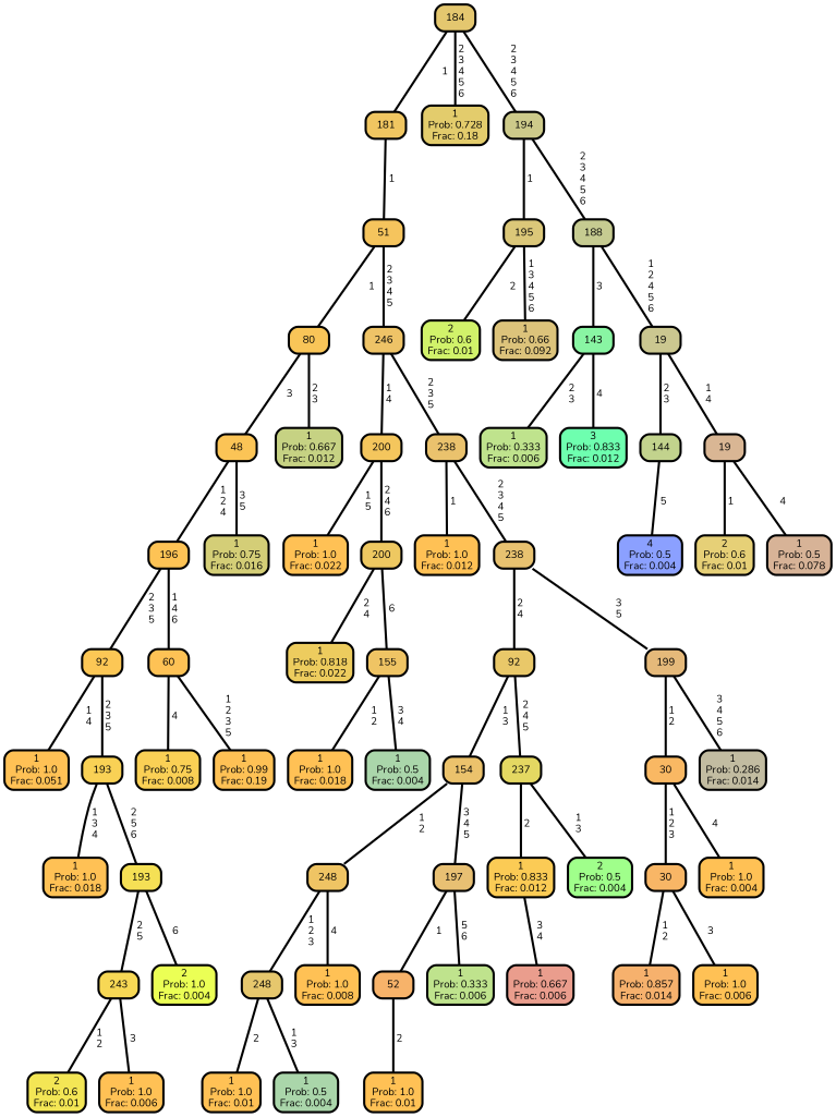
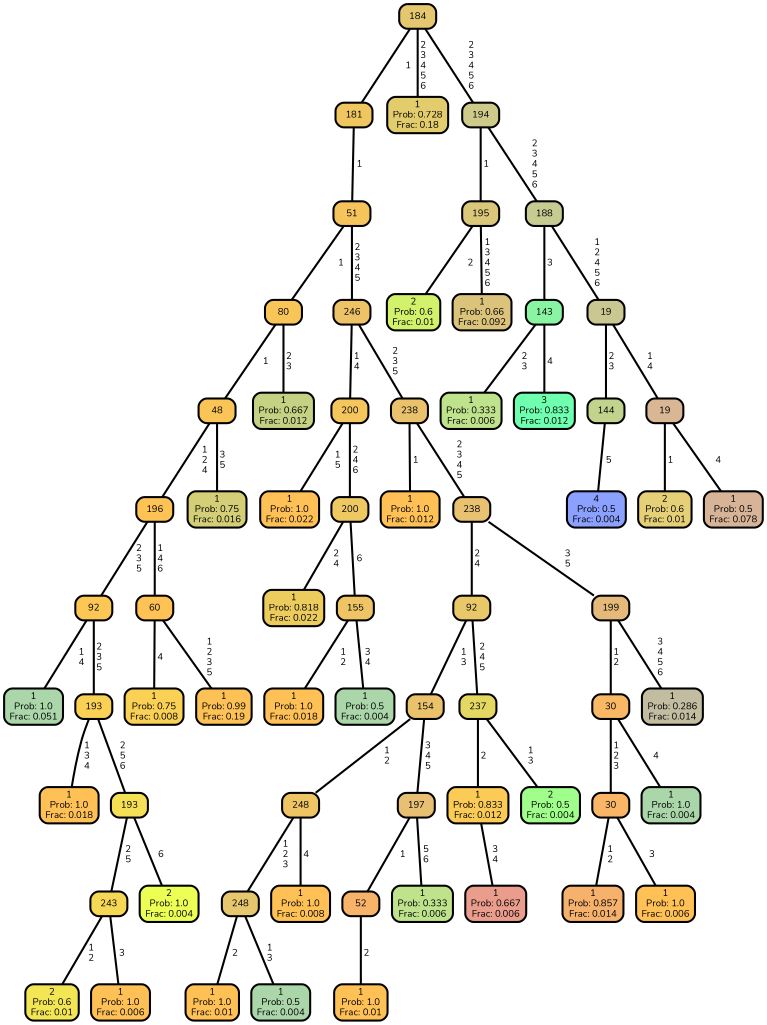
  graph {
    fontname=Nunito
    ranksep="0 equally"
    splines=straight
    node [color=black fillcolor="#ffc155" fontcolor=black fontname=Nunito penwidth=3 shape=box style="filled, rounded"]
    edge [color=black fontname=Nunito penwidth=3]
-   n1 [label="1\nProb: 1.0\nFrac: 0.051"]
+   n1 [fillcolor="#aad6aa" label="1\nProb: 1.0\nFrac: 0.051"]
    n2 [fillcolor="#fcc755" label=92]
    n3 [fillcolor="#f9d155" label=193]
    n4 [label="1\nProb: 1.0\nFrac: 0.018"]
    n5 [fillcolor="#f5e055" label=193]
    n6 [fillcolor="#f7d855" label=243]
    n7 [fillcolor="#ebff55" label="2\nProb: 1.0\nFrac: 0.004"]
    n8 [fillcolor="#f3e655" label="2\nProb: 0.6\nFrac: 0.01"]
    n9 [label="1\nProb: 1.0\nFrac: 0.006"]
    n10 [fillcolor="#fec355" label=196]
    n11 [fillcolor="#fec255" label=60]
    n12 [fillcolor="#fad055" label="1\nProb: 0.75\nFrac: 0.008"]
    n13 [fillcolor="#fec155" label="1\nProb: 0.99\nFrac: 0.19"]
    n14 [fillcolor="#fbc456" label=48]
    n15 [fillcolor="#d4ce77" label="1\nProb: 0.75\nFrac: 0.016"]
    n16 [fillcolor="#f9c558" label=80]
    n17 [fillcolor="#c6d283" label="1\nProb: 0.667\nFrac: 0.012"]
    n18 [fillcolor="#f5c45d" label=51]
    n19 [fillcolor="#eec367" label=246]
    n20 [fillcolor="#f4c65d" label=200]
    n21 [fillcolor="#eac26d" label=238]
    n22 [label="1\nProb: 1.0\nFrac: 0.022"]
    n23 [fillcolor="#eec861" label=200]
    n24 [fillcolor="#edcc5e" label="1\nProb: 0.818\nFrac: 0.022"]
    n25 [fillcolor="#efc464" label=155]
    n26 [label="1\nProb: 1.0\nFrac: 0.018"]
    n27 [fillcolor="#aad6aa" label="1\nProb: 0.5\nFrac: 0.004"]
    n28 [label="1\nProb: 1.0\nFrac: 0.012"]
    n29 [fillcolor="#e8c270" label=238]
    n30 [fillcolor="#e9c869" label=92]
    n31 [fillcolor="#e5b97a" label=199]
    n32 [label="1\nProb: 1.0\nFrac: 0.01"]
    n33 [fillcolor="#e6c76d" label=248]
    n34 [fillcolor="#aad6aa" label="1\nProb: 0.5\nFrac: 0.004"]
    n35 [fillcolor="#efc464" label=248]
    n36 [label="1\nProb: 1.0\nFrac: 0.008"]
    n37 [fillcolor="#ebc26c" label=154]
    n38 [fillcolor="#e8c073" label=197]
    n39 [fillcolor="#f7b36a" label=52]
    n40 [fillcolor="#bfe38d" label="1\nProb: 0.333\nFrac: 0.006"]
    n41 [label="1\nProb: 1.0\nFrac: 0.01"]
    n42 [fillcolor="#ea9d8d" label="1\nProb: 0.667\nFrac: 0.006"]
    n43 [fillcolor="#e4d862" label=237]
    n44 [fillcolor="#fbcb55" label="1\nProb: 0.833\nFrac: 0.012"]
    n45 [fillcolor="#a0ff8b" label="2\nProb: 0.5\nFrac: 0.004"]
    n46 [fillcolor="#f9b863" label=30]
    n47 [fillcolor="#c2bca1" label="1\nProb: 0.286\nFrac: 0.014"]
    n48 [fillcolor="#f6b16d" label="1\nProb: 0.857\nFrac: 0.014"]
    n49 [fillcolor="#f8b666" label=30]
    n50 [label="1\nProb: 1.0\nFrac: 0.006"]
-   n51 [label="1\nProb: 1.0\nFrac: 0.004"]
+   n51 [fillcolor="#aad6aa" label="1\nProb: 1.0\nFrac: 0.004"]
    n52 [fillcolor="#f0c661" label=181]
    n53 [fillcolor="#e3cc6c" label="1\nProb: 0.728\nFrac: 0.18"]
    n54 [fillcolor="#e4c76f" label=184]
    n55 [fillcolor="#cdca8a" label=194]
    n56 [fillcolor="#dbc779" label=195]
    n57 [fillcolor="#c6cb91" label=188]
    n58 [fillcolor="#d1f26a" label="2\nProb: 0.6\nFrac: 0.01"]
    n59 [fillcolor="#dcc37b" label="1\nProb: 0.66\nFrac: 0.092"]
    n60 [fillcolor="#89f5a3" label=143]
    n61 [fillcolor="#cbc790" label=19]
    n62 [fillcolor="#bfe38d" label="1\nProb: 0.333\nFrac: 0.006"]
    n63 [fillcolor="#6effaf" label="3\nProb: 0.833\nFrac: 0.012"]
    n64 [fillcolor="#c2d38d" label=144]
    n65 [fillcolor="#d9b694" label=19]
    n66 [fillcolor="#8ba0ff" label="4\nProb: 0.5\nFrac: 0.004"]
    n67 [fillcolor="#e6d077" label="2\nProb: 0.6\nFrac: 0.01"]
    n68 [fillcolor="#d7b397" label="1\nProb: 0.5\nFrac: 0.078"]
    subgraph sub_1 {
      rank=same
    }
    n2 -- n1 [label=" 1\n 4"]
    n2 -- n3 [label=" 2\n 3\n 5"]
    n3 -- n4 [label=" 1\n 3\n 4"]
    n3 -- n5 [label=" 2\n 5\n 6"]
    n5 -- n6 [label=" 2\n 5"]
    n5 -- n7 [label=" 6"]
    n6 -- n8 [label=" 1\n 2"]
    n6 -- n9 [label=" 3"]
    n10 -- n2 [label=" 2\n 3\n 5"]
    n10 -- n11 [label=" 1\n 4\n 6"]
    n11 -- n12 [label=" 4"]
    n11 -- n13 [label=" 1\n 2\n 3\n 5"]
    n14 -- n10 [label=" 1\n 2\n 4"]
    n14 -- n15 [label=" 3\n 5"]
-   n16 -- n14 [label=" 3"]
+   n16 -- n14 [label=" 1"]
    n16 -- n17 [label=" 2\n 3"]
    n18 -- n16 [label=" 1"]
    n18 -- n19 [label=" 2\n 3\n 4\n 5"]
    n19 -- n20 [label=" 1\n 4"]
    n19 -- n21 [label=" 2\n 3\n 5"]
    n20 -- n22 [label=" 1\n 5"]
    n20 -- n23 [label=" 2\n 4\n 6"]
    n21 -- n28 [label=" 1"]
    n21 -- n29 [label=" 2\n 3\n 4\n 5"]
    n23 -- n24 [label=" 2\n 4"]
    n23 -- n25 [label=" 6"]
    n25 -- n26 [label=" 1\n 2"]
    n25 -- n27 [label=" 3\n 4"]
    n29 -- n30 [label=" 2\n 4"]
    n29 -- n31 [label=" 3\n 5"]
    n30 -- n37 [label=" 1\n 3"]
    n30 -- n43 [label=" 2\n 4\n 5"]
    n31 -- n46 [label=" 1\n 2"]
    n31 -- n47 [label=" 3\n 4\n 5\n 6"]
    n33 -- n32 [label=" 2"]
    n33 -- n34 [label=" 1\n 3"]
    n35 -- n33 [label=" 1\n 2\n 3"]
    n35 -- n36 [label=" 4"]
    n37 -- n35 [label=" 1\n 2"]
    n37 -- n38 [label=" 3\n 4\n 5"]
    n38 -- n39 [label=" 1"]
    n38 -- n40 [label=" 5\n 6"]
    n39 -- n41 [label=" 2"]
    n43 -- n44 [label=" 2"]
    n43 -- n45 [label=" 1\n 3"]
    n44 -- n42 [label=" 3\n 4"]
    n46 -- n49 [label=" 1\n 2\n 3"]
    n46 -- n51 [label=" 4"]
    n49 -- n48 [label=" 1\n 2"]
    n49 -- n50 [label=" 3"]
    n52 -- n18 [label=" 1"]
    n54 -- n52 [label=" 1"]
    n54 -- n53 [label=" 2\n 3\n 4\n 5\n 6"]
    n54 -- n55 [label=" 2\n 3\n 4\n 5\n 6"]
    n55 -- n56 [label=" 1"]
    n55 -- n57 [label=" 2\n 3\n 4\n 5\n 6"]
    n56 -- n58 [label=" 2"]
    n56 -- n59 [label=" 1\n 3\n 4\n 5\n 6"]
    n57 -- n60 [label=" 3"]
    n57 -- n61 [label=" 1\n 2\n 4\n 5\n 6"]
    n60 -- n62 [label=" 2\n 3"]
    n60 -- n63 [label=" 4"]
    n61 -- n64 [label=" 2\n 3"]
    n61 -- n65 [label=" 1\n 4"]
    n64 -- n66 [label=" 5"]
    n65 -- n67 [label=" 1"]
    n65 -- n68 [label=" 4"]
  }
